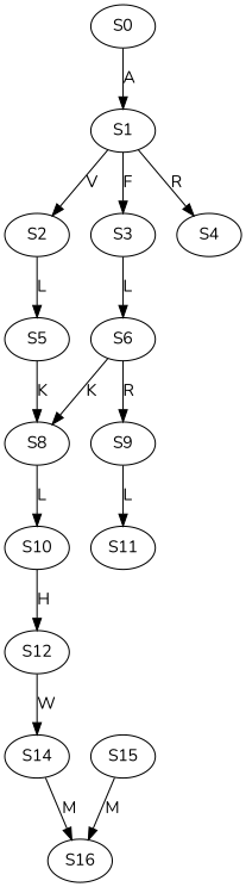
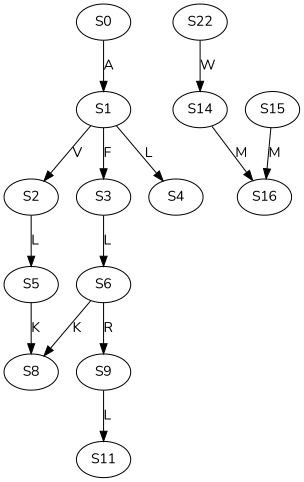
  strict digraph {
    fontname=Nunito
    node [fontname=Nunito]
    edge [fontname=Nunito]
    S0
    S1
    S2
    S3
    S4
    S5
    S6
    S8
    S9
-   S10
    S11
-   S12
+   S12 [label=S22]
    S14
    S16
    S15
    S0 -> S1 [label=A]
    S1 -> S2 [label=V]
    S1 -> S3 [label=F]
-   S1 -> S4 [label=R]
+   S1 -> S4 [label=L]
    S2 -> S5 [label=L]
    S3 -> S6 [label=L]
    S5 -> S8 [label=K]
    S6 -> S8 [label=K]
    S6 -> S9 [label=R]
-   S8 -> S10 [label=L]
    S9 -> S11 [label=L]
-   S10 -> S12 [label=H]
    S12 -> S14 [label=W]
    S14 -> S16 [label=M]
    S15 -> S16 [label=M]
  }
